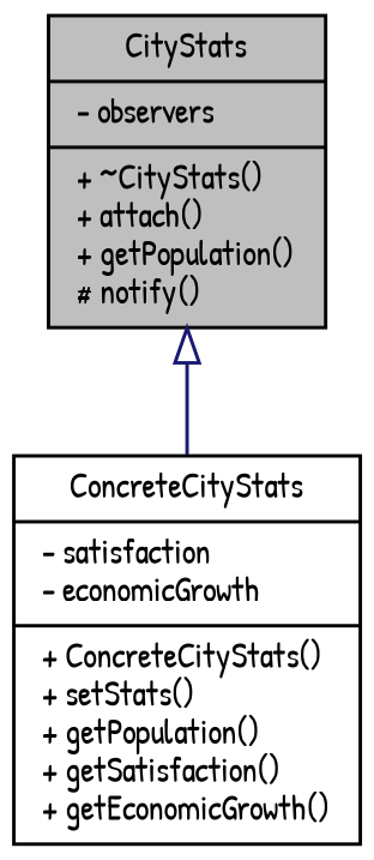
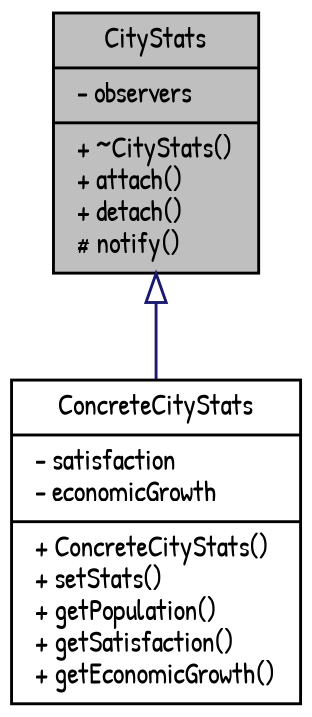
  digraph {
    fontname="Patrick Hand"
    node [color=black fontname="Patrick Hand" fontsize=10 shape=record style=filled]
-   n1 [fillcolor=grey75 fontcolor=black height=0.2 label="{CityStats\n|- observers\l|+ ~CityStats()\l+ attach()\l+ getPopulation()\l# notify()\l}" width=0.4]
+   n1 [fillcolor=grey75 fontcolor=black height=0.2 label="{CityStats\n|- observers\l|+ ~CityStats()\l+ attach()\l+ detach()\l# notify()\l}" width=0.4]
    n2 [fillcolor=white height=0.2 label="{ConcreteCityStats\n|- satisfaction\l- economicGrowth\l|+ ConcreteCityStats()\l+ setStats()\l+ getPopulation()\l+ getSatisfaction()\l+ getEconomicGrowth()\l}" width=0.4]
    n1 -> n2 [arrowtail=onormal color=midnightblue dir=back fontname="Patrick Hand" fontsize=10 labelfontname=Helvetica labelfontsize=10 style=solid]
  }
